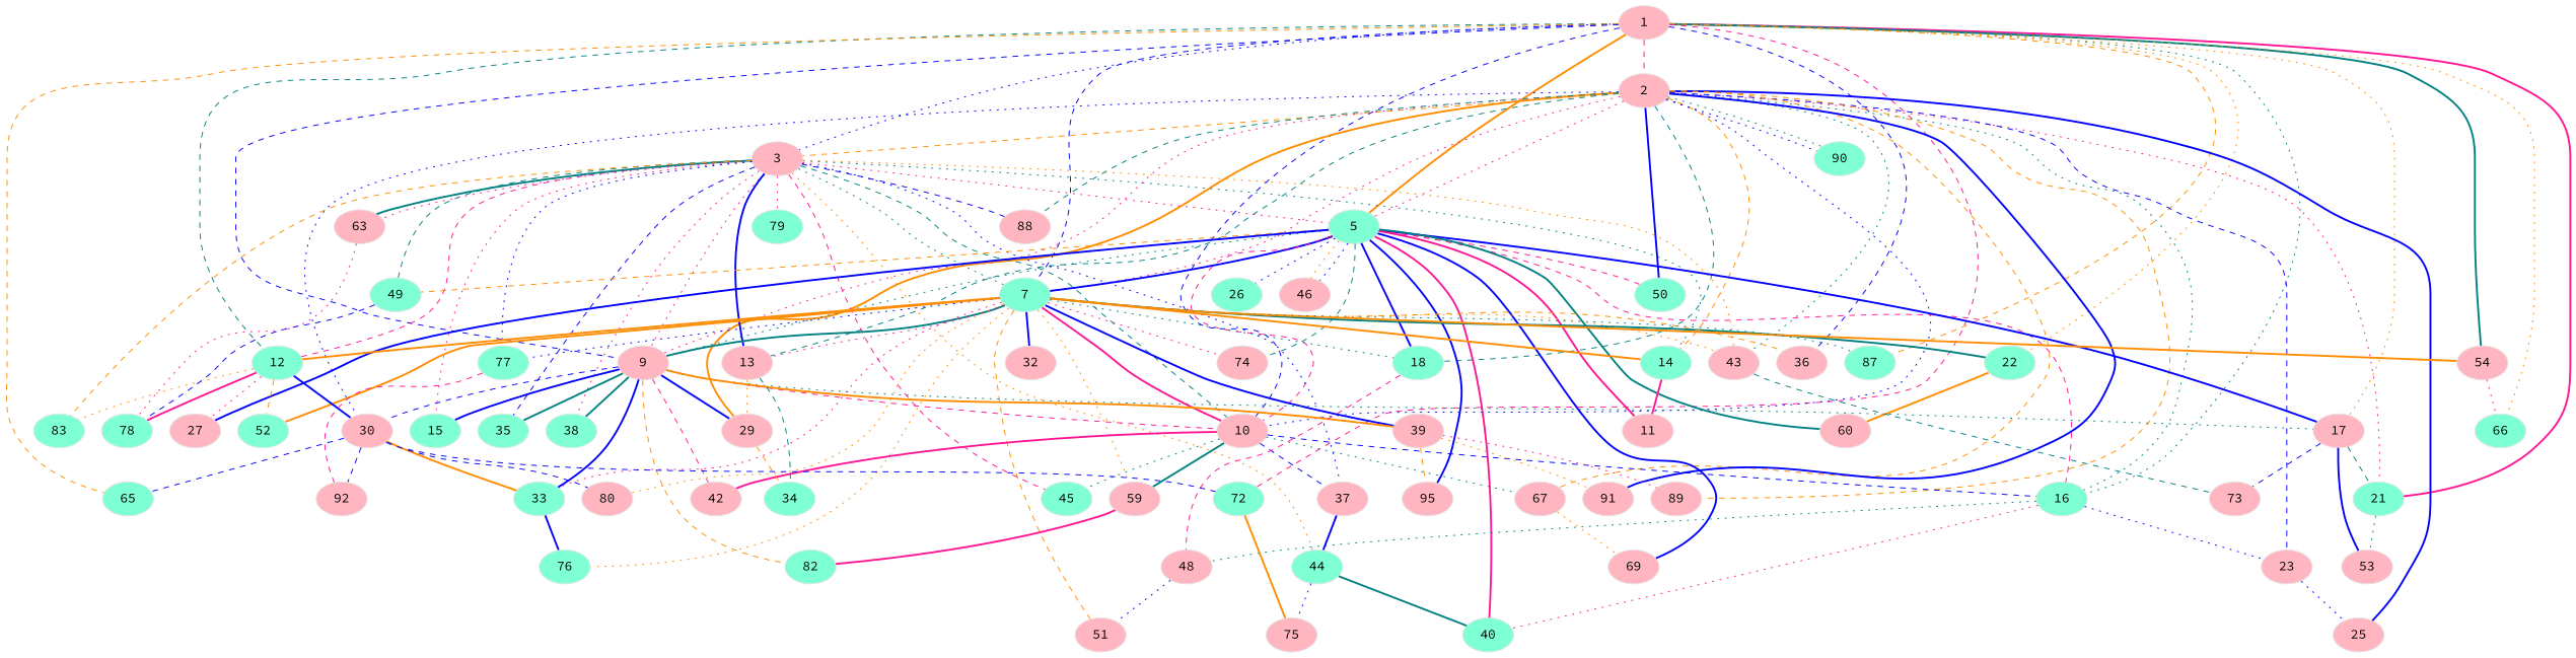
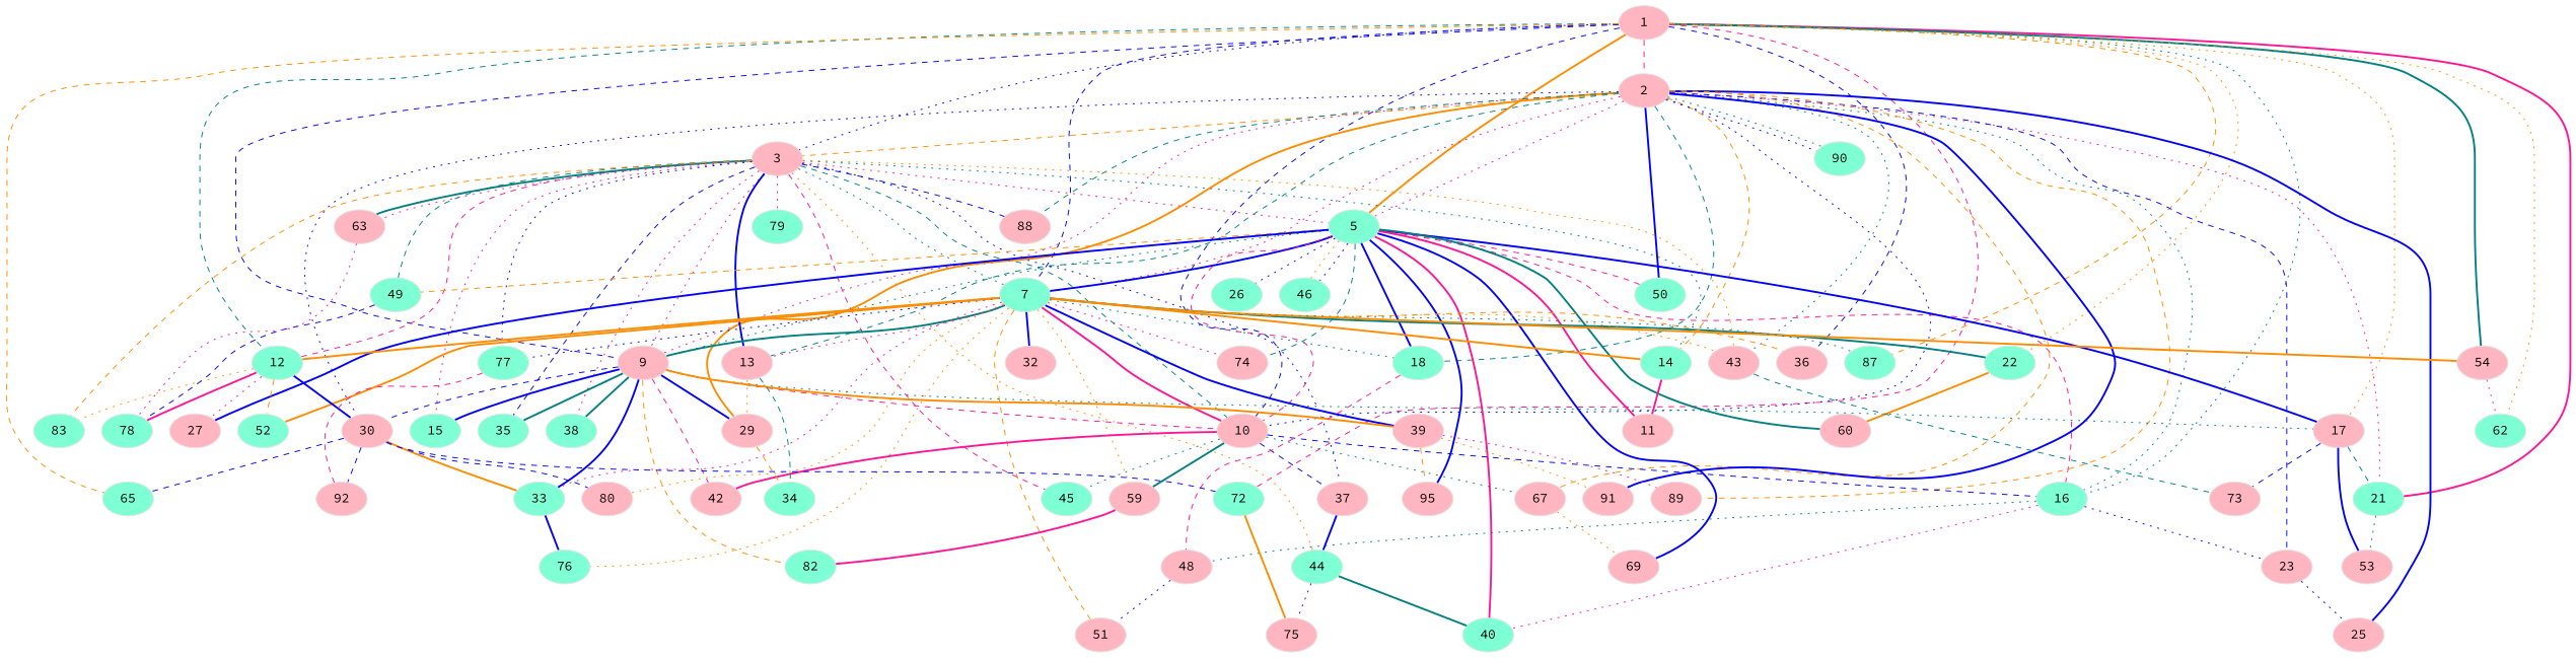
  graph {
    fontname="Source Code Pro"
    node [color=gray90 fillcolor=lightpink fontname="Source Code Pro" style=filled]
    edge [color=blue fontname="Source Code Pro" style=dotted]
    1 [super="+11"]
    2 [super="+4"]
    3 [super="+40"]
    5 [fillcolor=aquamarine super="+6"]
    7 [fillcolor=aquamarine super="+8"]
    9 [super="+24"]
    10 [super="+86"]
    12 [fillcolor=aquamarine super="+62"]
    16 [fillcolor=aquamarine super="+28"]
    17 [super="+70"]
    21 [fillcolor=aquamarine super="+57"]
    22 [fillcolor=aquamarine super="+58"]
    36
    54
    65 [fillcolor=aquamarine]
-   66 [fillcolor=aquamarine]
+   66 [fillcolor=aquamarine label=62]
    72 [fillcolor=aquamarine]
    87 [fillcolor=aquamarine]
    13 [super="+84"]
    14 [fillcolor=aquamarine super="+20"]
    18 [fillcolor=aquamarine super="+31"]
    23 [super="+81"]
    25
    29 [super="+56"]
    30 [super="+85"]
    43 [super="+93"]
    50 [fillcolor=aquamarine]
    67
    88
    89
    90 [fillcolor=aquamarine]
    91
    15 [fillcolor=aquamarine]
    35 [fillcolor=aquamarine]
    37 [super="+41"]
    38 [fillcolor=aquamarine]
    44 [fillcolor=aquamarine super="+64"]
    45 [fillcolor=aquamarine]
    49 [fillcolor=aquamarine]
    63
    77 [fillcolor=aquamarine]
    79 [fillcolor=aquamarine]
    83 [fillcolor=aquamarine]
    n44 [label=11]
    26 [fillcolor=aquamarine]
    27
-   46
+   46 [fillcolor=aquamarine]
    n48 [fillcolor=aquamarine label=40]
    60
    69
    74
    95
    32
    33 [fillcolor=aquamarine super="+61"]
    39 [super="+68"]
    51
    52 [fillcolor=aquamarine super="+55"]
    59 [super="+71"]
    76 [fillcolor=aquamarine]
    80
    42
    82 [fillcolor=aquamarine]
    78 [fillcolor=aquamarine super="+94"]
    48
    53
    73
    75
    34 [fillcolor=aquamarine]
    92
    1 -- 2 [color=deeppink style=dashed weight=2]
    1 -- 3
    1 -- 5 [color=darkorange style=bold weight=2]
    1 -- 7 [style=dashed weight=2]
    1 -- 9 [style=dashed]
    1 -- 10 [style=dashed]
    1 -- 12 [color=teal style=dashed]
    1 -- 16 [color=teal]
    1 -- 17 [color=darkorange]
    1 -- 21 [color=deeppink style=bold]
    1 -- 22 [color=darkorange weight=2]
    1 -- 36 [style=dashed]
    1 -- 54 [color=teal style=bold]
    1 -- 65 [color=darkorange style=dashed]
    1 -- 66 [color=darkorange]
    1 -- 72 [color=deeppink style=dashed]
    1 -- 87 [color=darkorange style=dashed]
    2 -- 3 [color=darkorange style=dashed weight=2]
    2 -- 5 [color=deeppink weight=4]
    2 -- 7 [color=deeppink weight=4]
    2 -- 9 [color=deeppink weight=2]
    2 -- 10 [weight=2]
    2 -- 16 [color=teal]
    2 -- 21 [color=deeppink]
    2 -- 13 [color=teal style=dashed]
    2 -- 14 [color=darkorange style=dashed]
    2 -- 18 [color=teal style=dashed]
    2 -- 23 [style=dashed weight=2]
    2 -- 25 [style=bold]
    2 -- 29 [color=darkorange style=bold]
    2 -- 30
    2 -- 43 [color=teal]
    2 -- 50 [style=bold]
    2 -- 67 [color=darkorange style=dashed]
    2 -- 88 [color=teal style=dashed]
    2 -- 89 [color=darkorange style=dashed]
    2 -- 90
    2 -- 90 [color=teal]
    2 -- 91 [style=bold]
    3 -- 5 [color=deeppink weight=2]
    3 -- 7 [color=teal weight=2]
    3 -- 9 [color=deeppink weight=3]
    3 -- 10 [color=teal style=dashed]
    3 -- 12 [color=deeppink style=dashed]
    3 -- 13 [style=bold]
    3 -- 14 [color=teal]
    3 -- 43 [color=darkorange]
    3 -- 88 [style=dashed]
    3 -- 15 [color=deeppink]
    3 -- 35 [style=dashed]
    3 -- 37
    3 -- 38 [color=deeppink]
    3 -- 44 [color=darkorange]
    3 -- 45 [color=deeppink style=dashed]
    3 -- 49 [color=teal style=dashed]
    3 -- 63 [color=teal style=bold]
    3 -- 63 [color=deeppink]
    3 -- 77
    3 -- 79 [color=deeppink weight=2]
    3 -- 83 [color=darkorange style=dashed]
    5 -- 7 [style=bold weight=4]
    5 -- 9 [color=teal weight=2]
    5 -- 10 [color=deeppink style=dashed weight=2]
    5 -- 16 [color=deeppink style=dashed]
    5 -- 17 [style=bold]
    5 -- 18 [style=bold]
    5 -- 50 [color=deeppink style=dashed]
    5 -- 49 [color=darkorange style=dashed]
    5 -- n44 [color=deeppink style=bold]
    5 -- 26 [weight=2]
    5 -- 27 [style=bold]
    5 -- 46 [color=darkorange]
    5 -- 46
    5 -- n48 [color=deeppink style=bold]
    5 -- 60 [color=teal style=bold]
    5 -- 69 [style=bold]
    5 -- 74 [color=teal style=dashed]
    5 -- 95 [style=bold]
    7 -- 9 [color=teal style=bold weight=2]
    7 -- 10 [color=deeppink style=bold weight=2]
    7 -- 12 [color=darkorange style=bold]
    7 -- 22 [color=teal style=bold]
    7 -- 36 [color=darkorange style=dashed]
    7 -- 54 [color=darkorange style=bold]
    7 -- 87 [color=teal]
    7 -- 13 [color=deeppink]
    7 -- 14 [color=darkorange style=bold]
    7 -- 18 [color=teal]
    7 -- 43 [color=darkorange]
    7 -- 77
    7 -- 74 [color=deeppink]
    7 -- 32 [style=bold]
    7 -- 33 [color=deeppink]
    7 -- 39 [style=bold weight=2]
    7 -- 51 [color=darkorange style=dashed]
    7 -- 52 [color=darkorange style=bold]
    7 -- 59 [color=darkorange]
    7 -- 76 [color=darkorange]
    7 -- 80 [color=darkorange]
    9 -- 10 [color=deeppink style=dashed]
    9 -- 17 [color=teal]
    9 -- 29 [style=bold]
    9 -- 30 [style=dashed]
    9 -- 15 [style=bold]
    9 -- 35 [color=teal style=bold]
    9 -- 38 [color=teal style=bold]
    9 -- 33 [style=bold]
    9 -- 39 [color=darkorange style=bold]
    9 -- 42 [color=deeppink style=dashed]
    9 -- 82 [color=darkorange style=dashed]
    10 -- 16 [style=dashed]
    10 -- 67 [color=teal]
    10 -- 37 [style=dashed]
    10 -- 45 [color=teal]
    10 -- 59 [color=teal style=bold]
    10 -- 42 [color=deeppink style=bold]
    12 -- 30 [style=bold]
    12 -- 83 [color=darkorange]
    12 -- 27 [color=deeppink]
    12 -- 52 [color=darkorange style=dashed weight=2]
    12 -- 78 [color=deeppink style=bold]
    16 -- 23
    16 -- n48 [color=deeppink]
    16 -- 48 [color=teal]
    17 -- 21 [color=teal style=dashed]
    17 -- 53 [style=bold]
    17 -- 73 [style=dashed]
    21 -- 53 [color=teal]
    22 -- 60 [color=darkorange style=bold]
    54 -- 66 [color=deeppink]
    72 -- 75 [color=darkorange style=bold]
    13 -- 29 [color=darkorange]
    13 -- 34 [color=teal style=dashed]
    14 -- n44 [color=deeppink style=bold]
    18 -- 48 [color=deeppink style=dashed]
    23 -- 25
    29 -- 34 [color=darkorange style=dashed]
    30 -- 65 [style=dashed]
    30 -- 72 [style=dashed]
    30 -- 33 [color=darkorange style=bold]
    30 -- 80 [style=dashed]
    30 -- 92 [style=dashed]
    43 -- 73 [color=teal style=dashed]
    67 -- 69 [color=darkorange]
    37 -- 44 [style=bold]
    44 -- n48 [color=teal style=bold]
    44 -- 75
    49 -- 78 [style=dashed]
    63 -- 78 [color=deeppink]
    77 -- 92 [color=deeppink style=dashed]
    33 -- 76 [style=bold]
    39 -- 89 [color=deeppink]
    39 -- 91 [color=darkorange]
    39 -- 95 [color=darkorange style=dashed]
    59 -- 82 [color=deeppink style=bold]
    48 -- 51
  }
